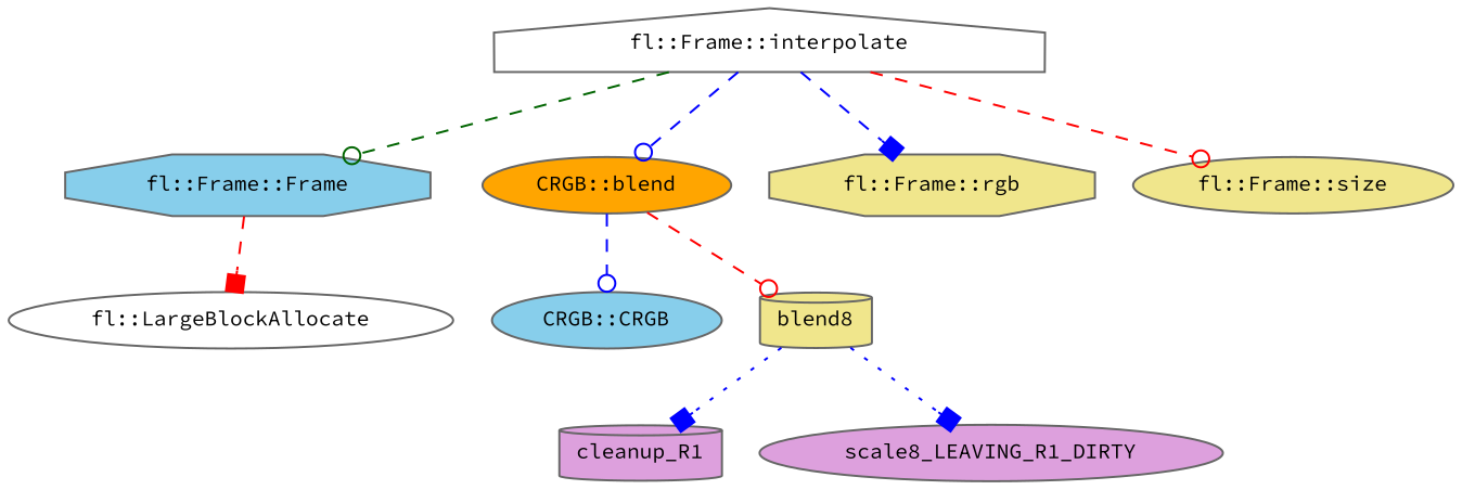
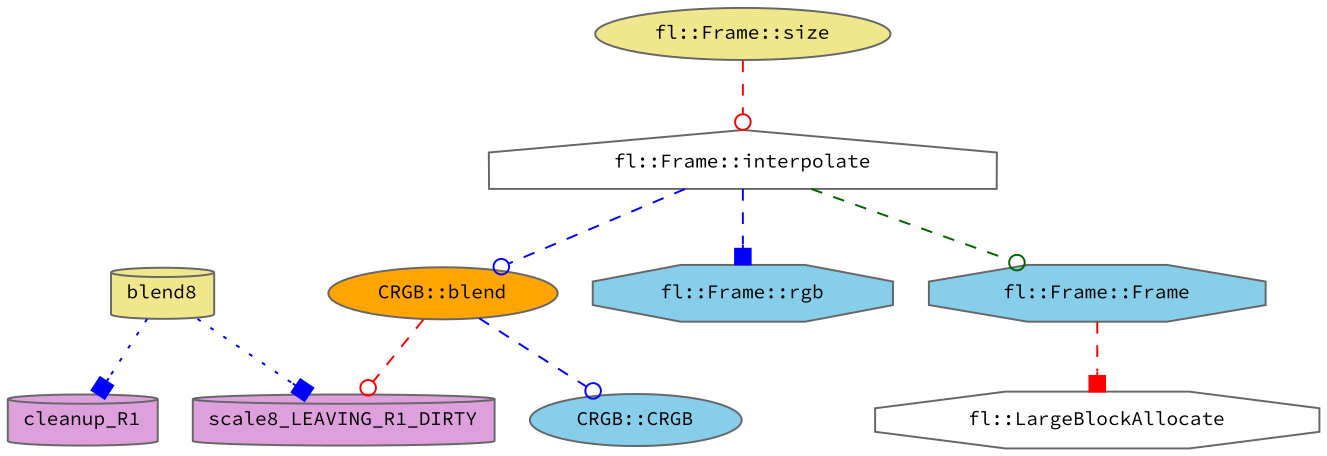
  digraph {
    fontname="Source Code Pro"
    rankdir=TB
    node [color=grey40 fillcolor=skyblue fontname="Source Code Pro" fontsize=10 shape=octagon style=filled]
    edge [arrowhead=odot color=blue fontname="Source Code Pro" fontsize=10 labelfontname=Helvetica labelfontsize=10 style=dashed]
    n1 [color=gray40 fillcolor=white fontcolor=black height=0.2 label="fl::Frame::interpolate" shape=house width=0.4]
    n2 [height=0.2 label="fl::Frame::Frame" width=0.4]
    n3 [fillcolor=orange height=0.2 label="CRGB::blend" shape=ellipse width=0.4]
-   n4 [fillcolor=khaki height=0.2 label="fl::Frame::rgb" width=0.4]
+   n4 [height=0.2 label="fl::Frame::rgb" width=0.4]
    n5 [fillcolor=khaki height=0.2 label="fl::Frame::size" shape=ellipse width=0.4]
-   n6 [fillcolor=white height=0.2 label="fl::LargeBlockAllocate" shape=ellipse width=0.4]
+   n6 [fillcolor=white height=0.2 label="fl::LargeBlockAllocate" width=0.4]
    n7 [height=0.2 label="CRGB::CRGB" shape=ellipse width=0.4]
    n8 [fillcolor=khaki height=0.2 label=blend8 shape=cylinder width=0.4]
    n9 [fillcolor=plum height=0.2 label=cleanup_R1 shape=cylinder width=0.4]
-   n10 [fillcolor=plum height=0.2 label=scale8_LEAVING_R1_DIRTY shape=ellipse width=0.4]
+   n10 [fillcolor=plum height=0.2 label=scale8_LEAVING_R1_DIRTY shape=cylinder width=0.4]
    n1 -> n2 [color=darkgreen]
    n1 -> n3
    n1 -> n4 [arrowhead=box]
-   n1 -> n5 [color=red]
+   n5 -> n1 [color=red]
    n2 -> n6 [arrowhead=box color=red]
    n3 -> n7
-   n3 -> n8 [color=red]
+   n3 -> n10 [color=red]
    n8 -> n9 [arrowhead=box style=dotted]
    n8 -> n10 [arrowhead=box style=dotted]
  }
